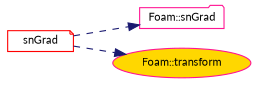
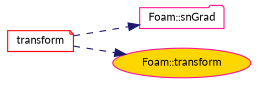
  digraph {
    fontname=Lato
    rankdir=LR
    node [color=deeppink fillcolor=white fontname=Lato fontsize=10 style=filled]
    edge [color=midnightblue fontname=Lato fontsize=10 labelfontname=FreeSans labelfontsize=10 style=dashed]
-   n1 [color=red fontcolor=black height=0.2 label=snGrad shape=note width=0.4]
+   n1 [color=red fontcolor=black height=0.2 label=transform shape=note width=0.4]
    n2 [height=0.2 label="Foam::snGrad" shape=folder width=0.4]
    n3 [fillcolor=gold height=0.2 label="Foam::transform" shape=ellipse width=0.4]
    n1 -> n2
    n1 -> n3
  }
